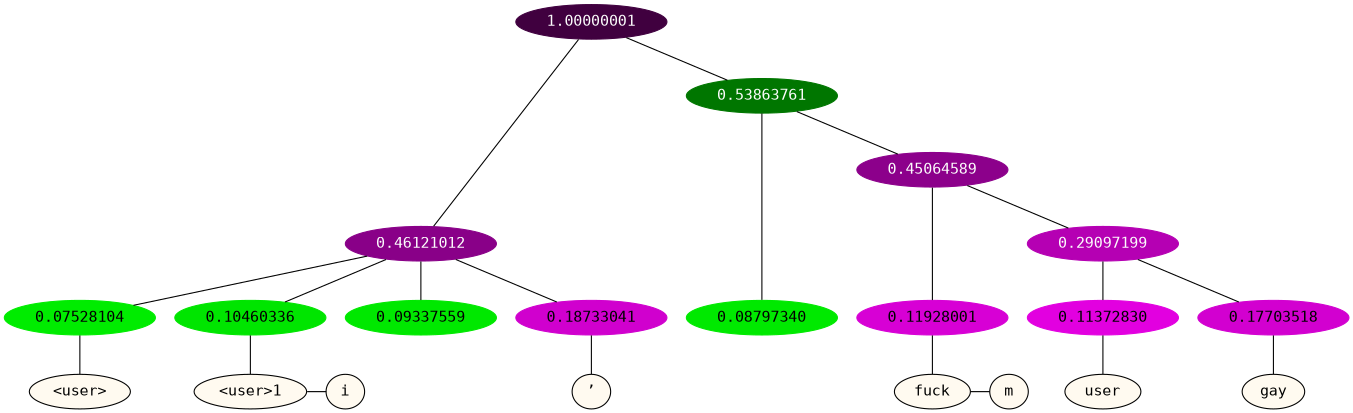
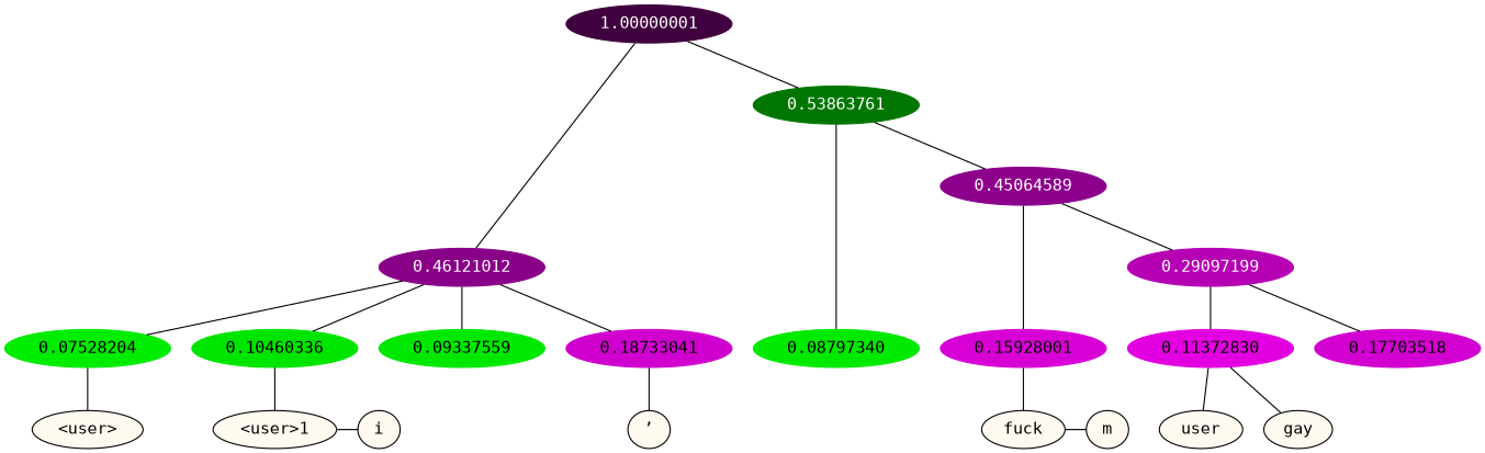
  graph {
    fontname="DejaVu Sans Mono"
    node [color=black fontname="DejaVu Sans Mono" format=png nodesep=0.001 ordering=out overlap_scaling=0.01 ranksep=0.001 style=filled]
    edge [fontname="DejaVu Sans Mono"]
    n1 [fillcolor=floralwhite height=0.15 label="\<user\>" style="filled,solid" width=0.15]
    n2 [fillcolor=floralwhite height=0.15 label="\<user\>1" style="filled,solid" width=0.15]
    n3 [fillcolor=floralwhite height=0.15 label=i style="filled,solid" width=0.15]
    n4 [fillcolor=floralwhite height=0.15 label="’" style="filled,solid" width=0.15]
    n5 [fillcolor=floralwhite height=0.15 label=m style="filled,solid" width=0.15]
    n6 [fillcolor=floralwhite height=0.15 label=user style="filled,solid" width=0.15]
    n7 [fillcolor=floralwhite height=0.15 label=gay style="filled,solid" width=0.15]
    n8 [fillcolor=floralwhite height=0.15 label=fuck style="filled,solid" width=0.15]
-   n9 [color="0.334 1.000 0.925" fontcolor=black height=0.15 label=0.07528104 width=0.15]
+   n9 [color="0.334 1.000 0.925" fontcolor=black height=0.15 label=0.07528204 width=0.15]
    n10 [color="0.334 1.000 0.895" fontcolor=black height=0.15 label=0.10460336 width=0.15]
    n11 [color="0.334 1.000 0.907" fontcolor=black height=0.15 label=0.09337559 width=0.15]
    n12 [color="0.835 1.000 0.813" fontcolor=black height=0.15 label=0.18733041 width=0.15]
    n13 [color="0.334 1.000 0.912" fontcolor=black height=0.15 label=0.08797340 width=0.15]
    n14 [color="0.835 1.000 0.886" fontcolor=black height=0.15 label=0.11372830 width=0.15]
    n15 [color="0.835 1.000 0.823" fontcolor=black height=0.15 label=0.17703518 width=0.15]
-   n16 [color="0.835 1.000 0.841" fontcolor=black height=0.15 label=0.11928001 width=0.15]
+   n16 [color="0.835 1.000 0.841" fontcolor=black height=0.15 label=0.15928001 width=0.15]
    n17 [color="0.835 1.000 0.250" fontcolor=grey99 height=0.15 label=1.00000001 width=0.15]
    n18 [color="0.835 1.000 0.539" fontcolor=grey99 height=0.15 label=0.46121012 width=0.15]
    n19 [color="0.334 1.000 0.461" fontcolor=grey99 height=0.15 label=0.53863761 width=0.15]
    n20 [color="0.835 1.000 0.549" fontcolor=grey99 height=0.15 label=0.45064589 width=0.15]
    n21 [color="0.835 1.000 0.709" fontcolor=grey99 height=0.15 label=0.29097199 width=0.15]
    subgraph sub_1 {
      rank=same
      n1
      n2
      n3
      n4
      n5
      n6
      n7
      n8
    }
    subgraph sub_2 {
      rank=same
      n9
      n10
      n11
      n12
      n13
      n14
      n15
      n16
    }
    n2 -- n3
    n8 -- n5
    n9 -- n1
    n10 -- n2
    n12 -- n4
    n14 -- n6
-   n15 -- n7
+   n14 -- n7
    n16 -- n8
    n17 -- n18
    n17 -- n19
    n18 -- n9
    n18 -- n10
    n18 -- n11
    n18 -- n12
    n19 -- n13
    n19 -- n20
    n20 -- n16
    n20 -- n21
    n21 -- n14
    n21 -- n15
  }
